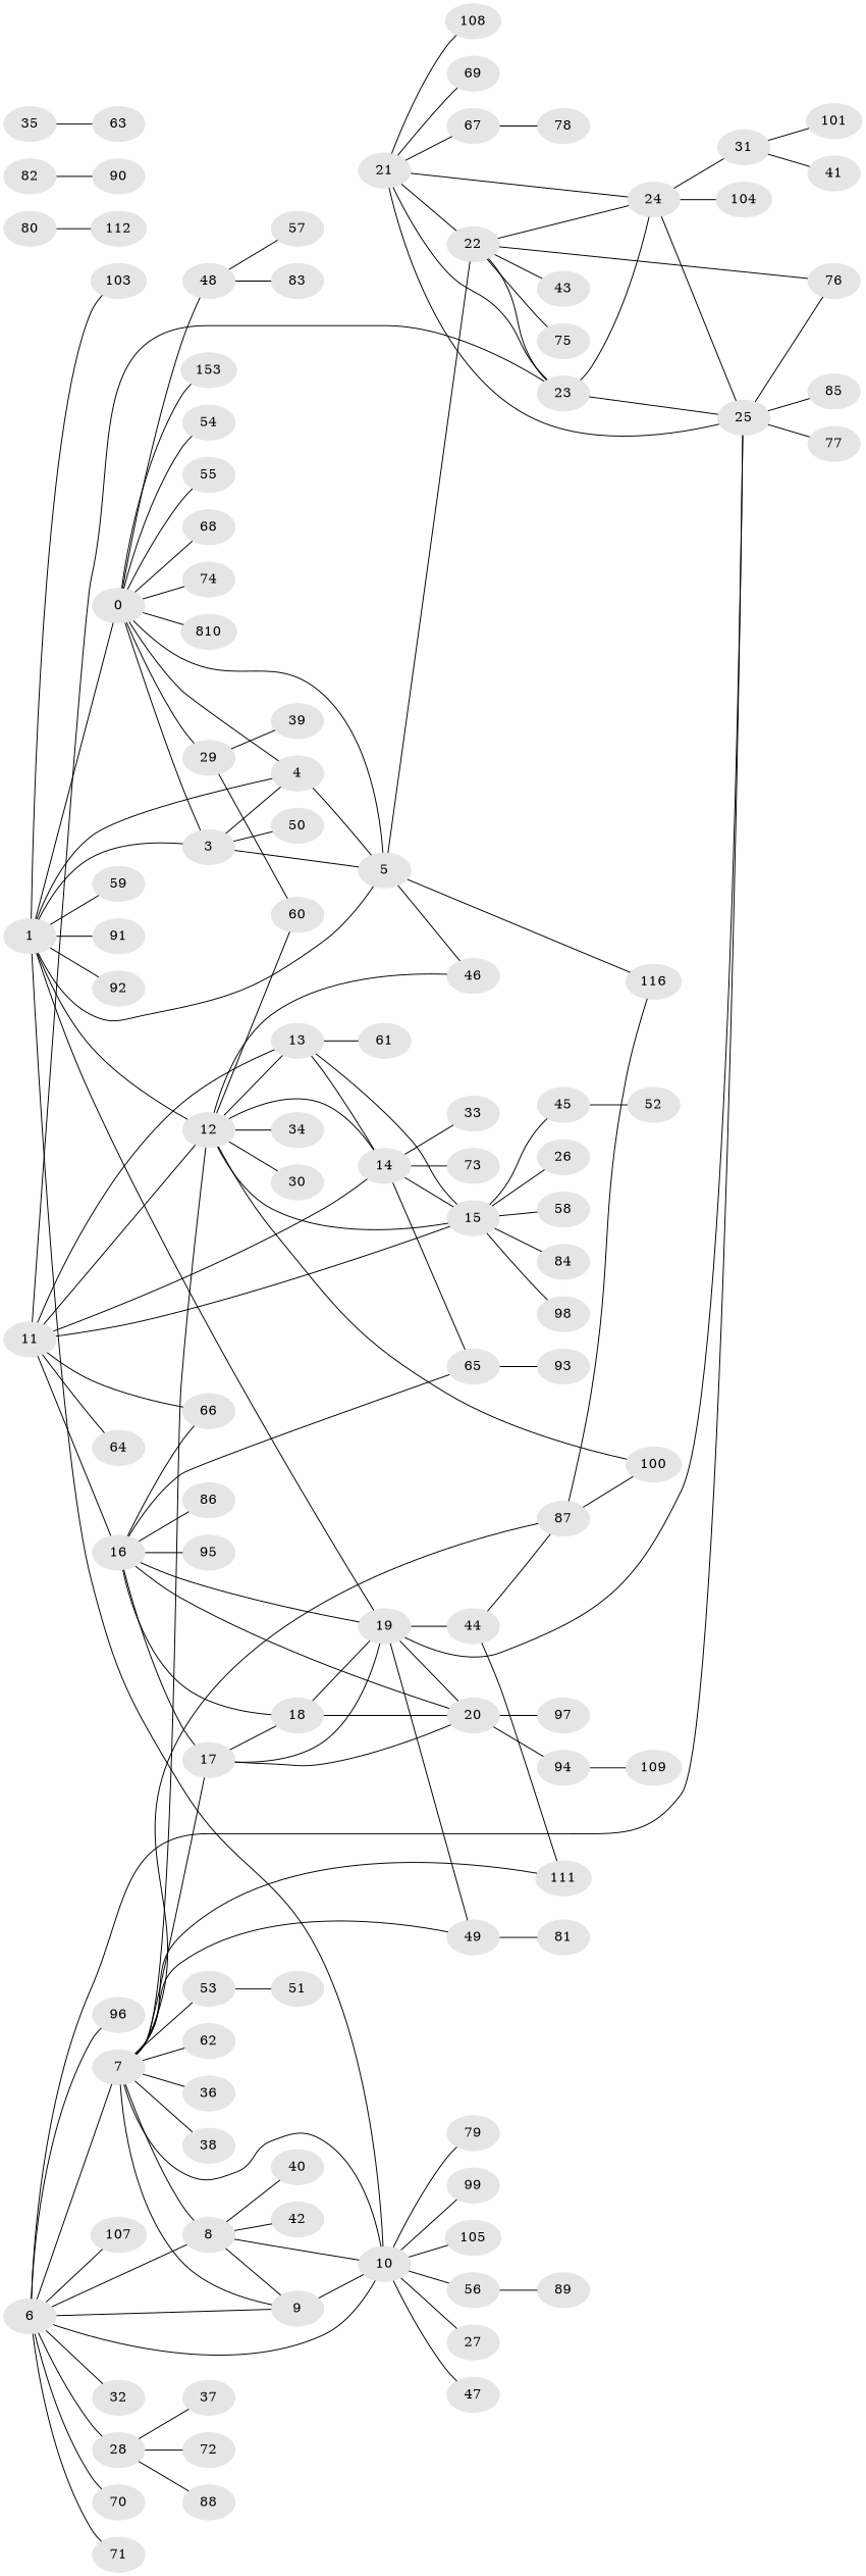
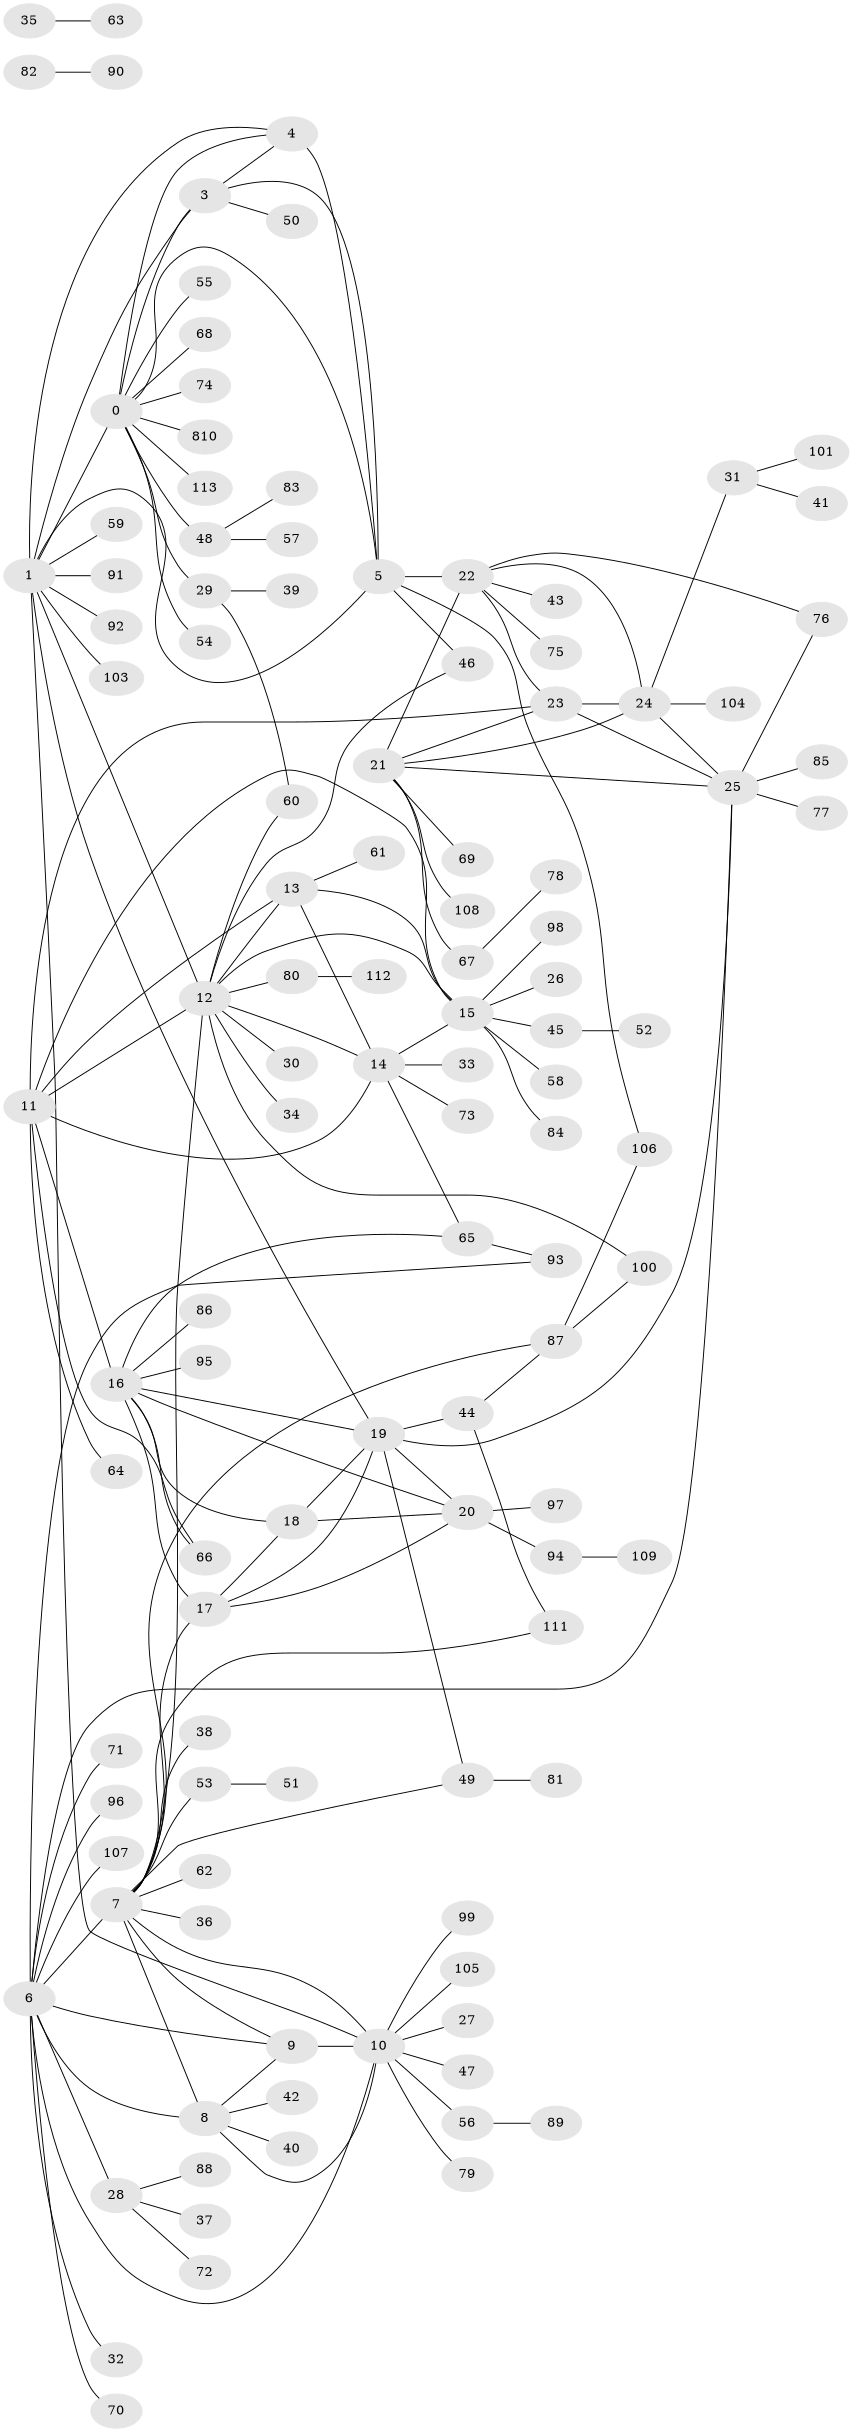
  graph {
    rankdir=LR
    node [color=gray90 style=filled]
    n1 [label=0]
    1
    3
    4
    5
    10
    12
    19
    59
    91
    92
    103
    29
    48
    54
    55
    68
    74
    n19 [label=810]
-   113 [label=153]
+   113
    50
    22
    46
-   106 [label=116]
+   106
    27
    47
    56
    79
    99
    105
    13
    14
    15
    30
    34
    60
    80
    100
    25
    49
    20
    44
    39
    83
    57
    23
    24
    43
    75
    76
    6
    7
    8
    9
    28
    32
    70
    71
    93
    96
    107
    17
    36
    38
    53
    62
    87
    111
    40
    42
    77
    85
    37
    72
    88
    18
    81
    51
    89
    11
    16
    64
    66
    61
    33
    65
    73
    26
    45
    58
    84
    98
    86
    95
    112
    52
    94
    97
    82
    90
    109
    21
    67
    69
    108
    31
    104
    78
    35
    63
    41
    101
    n1 -- 3
    n1 -- 4
    n1 -- 5
    n1 -- 29
    n1 -- 48
    n1 -- 54
    n1 -- 55
    n1 -- 68
    n1 -- 74
    n1 -- n19
    n1 -- 113
    1 -- n1
    1 -- 3
    1 -- 4
    1 -- 5
    1 -- 10
    1 -- 12
    1 -- 19
    1 -- 59
    1 -- 91
    1 -- 92
    1 -- 103
    3 -- 4
    3 -- 5
    3 -- 50
    4 -- 5
    5 -- 22
    5 -- 46
    5 -- 106
    10 -- 27
    10 -- 47
    10 -- 56
    10 -- 79
    10 -- 99
    10 -- 105
    12 -- 46
    12 -- 13
    12 -- 14
    12 -- 15
    12 -- 30
    12 -- 34
    12 -- 60
+   12 -- 80
    12 -- 100
    19 -- 25
    19 -- 49
    19 -- 20
    19 -- 44
    29 -- 60
    29 -- 39
    48 -- 83
    48 -- 57
    22 -- 23
    22 -- 24
    22 -- 43
    22 -- 75
    22 -- 76
    56 -- 89
    13 -- 14
    13 -- 15
    13 -- 61
    14 -- 15
    14 -- 33
    14 -- 65
    14 -- 73
    15 -- 26
    15 -- 45
    15 -- 58
    15 -- 84
    15 -- 98
    80 -- 112
    25 -- 76
    25 -- 77
    25 -- 85
    49 -- 81
    20 -- 94
    20 -- 97
    44 -- 87
    44 -- 111
    23 -- 25
    23 -- 24
    24 -- 25
    24 -- 31
    24 -- 104
    6 -- 10
    6 -- 25
    6 -- 7
    6 -- 8
    6 -- 9
    6 -- 28
    6 -- 32
    6 -- 70
    6 -- 71
+   6 -- 93
    6 -- 96
    6 -- 107
    7 -- 10
    7 -- 12
    7 -- 49
    7 -- 8
    7 -- 9
    7 -- 17
    7 -- 36
    7 -- 38
    7 -- 53
    7 -- 62
    7 -- 87
    7 -- 111
    8 -- 10
    8 -- 9
    8 -- 40
    8 -- 42
    9 -- 10
    28 -- 37
    28 -- 72
    28 -- 88
    17 -- 19
    17 -- 20
    17 -- 18
    53 -- 51
    87 -- 106
    87 -- 100
    18 -- 19
    18 -- 20
    11 -- 12
    11 -- 13
    11 -- 14
    11 -- 15
    11 -- 23
    11 -- 16
    11 -- 64
    11 -- 66
    16 -- 19
    16 -- 20
    16 -- 17
    16 -- 18
    16 -- 66
    16 -- 65
    16 -- 86
    16 -- 95
    65 -- 93
    45 -- 52
    94 -- 109
    82 -- 90
    21 -- 22
    21 -- 25
    21 -- 23
    21 -- 24
    21 -- 67
    21 -- 69
    21 -- 108
    67 -- 78
    31 -- 41
    31 -- 101
    35 -- 63
  }
